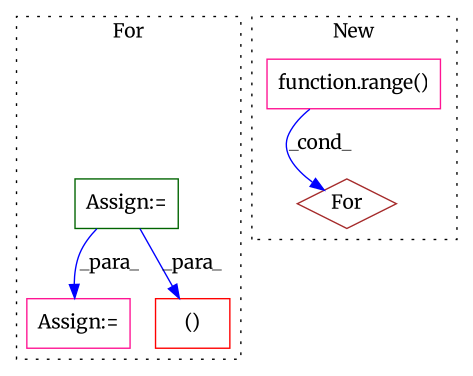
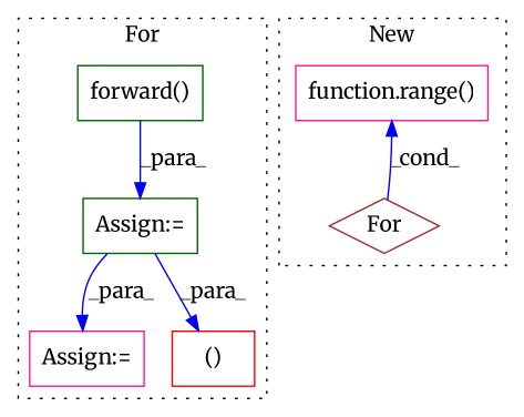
  digraph {
    fontname=Merriweather
    node [a=75 color=darkgreen fontname=Merriweather l=3 shape=box]
    edge [color=blue fontname=Merriweather]
+   n1 [l="21,1" label="forward()" s="13952,13974"]
    n2 [a=68 color=deeppink label="Assign:=" s=14186]
    n3 [a=54 color=red l=6 label="()" s=14306]
    n4 [a=68 label="Assign:=" s=14097]
    n5 [color=deeppink l="6,1" label="function.range()" s="13570,13587"]
    n6 [a=107 color=brown l="4,14" label=For s="13561,13588" shape=diamond]
    subgraph cluster_1 {
      label=For
      style=dotted
+     n1
      n2
      n3
      n4
    }
    subgraph cluster_2 {
      label=New
      style=dotted
      n5
      n6
    }
+   n1 -> n4 [label=_para_]
    n4 -> n2 [label=_para_]
    n4 -> n3 [label=_para_]
-   n5 -> n6 [label=_cond_]
+   n6 -> n5 [label=_cond_]
  }
